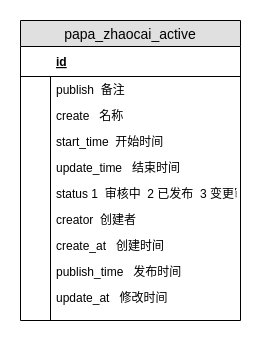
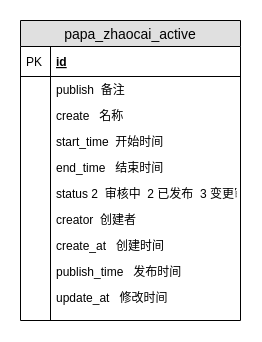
  <mxCell id="0" />
  <mxCell id="1" parent="0" />
  <mxCell id="2" value="&#10;papa_zhaocai_active&#10;" style="swimlane;fontStyle=0;childLayout=stackLayout;horizontal=1;startSize=26;fillColor=#e0e0e0;horizontalStack=0;resizeParent=1;resizeParentMax=0;resizeLast=0;collapsible=1;marginBottom=0;swimlaneFillColor=#ffffff;align=center;fontSize=14;" vertex="1" parent="1"><mxGeometry x="20" y="20" width="220" height="300" as="geometry" /></mxCell>
  <mxCell id="3" value="id" style="shape=partialRectangle;top=0;left=0;right=0;bottom=1;align=left;verticalAlign=middle;fillColor=none;spacingLeft=34;spacingRight=4;overflow=hidden;rotatable=0;points=[[0,0.5],[1,0.5]];portConstraint=eastwest;dropTarget=0;fontStyle=5;fontSize=12;" vertex="1" parent="2"><mxGeometry y="26" width="220" height="30" as="geometry" /></mxCell>
+ <mxCell id="4" value="PK" style="shape=partialRectangle;top=0;left=0;bottom=0;fillColor=none;align=left;verticalAlign=middle;spacingLeft=4;spacingRight=4;overflow=hidden;rotatable=0;points=[];portConstraint=eastwest;part=1;fontSize=12;" vertex="1" connectable="0" parent="3"><mxGeometry width="30" height="30" as="geometry" /></mxCell>
  <mxCell id="5" value="publish  备注" style="shape=partialRectangle;top=0;left=0;right=0;bottom=0;align=left;verticalAlign=top;fillColor=none;spacingLeft=34;spacingRight=4;overflow=hidden;rotatable=0;points=[[0,0.5],[1,0.5]];portConstraint=eastwest;dropTarget=0;fontSize=12;" vertex="1" parent="2"><mxGeometry y="56" width="220" height="26" as="geometry" /></mxCell>
  <mxCell id="6" value="" style="shape=partialRectangle;top=0;left=0;bottom=0;fillColor=none;align=left;verticalAlign=top;spacingLeft=4;spacingRight=4;overflow=hidden;rotatable=0;points=[];portConstraint=eastwest;part=1;fontSize=12;" vertex="1" connectable="0" parent="5"><mxGeometry width="30" height="26" as="geometry" /></mxCell>
  <mxCell id="7" value="create   名称" style="shape=partialRectangle;top=0;left=0;right=0;bottom=0;align=left;verticalAlign=top;fillColor=none;spacingLeft=34;spacingRight=4;overflow=hidden;rotatable=0;points=[[0,0.5],[1,0.5]];portConstraint=eastwest;dropTarget=0;fontSize=12;" vertex="1" parent="2"><mxGeometry y="82" width="220" height="26" as="geometry" /></mxCell>
  <mxCell id="8" value="" style="shape=partialRectangle;top=0;left=0;bottom=0;fillColor=none;align=left;verticalAlign=top;spacingLeft=4;spacingRight=4;overflow=hidden;rotatable=0;points=[];portConstraint=eastwest;part=1;fontSize=12;" vertex="1" connectable="0" parent="7"><mxGeometry width="30" height="26" as="geometry" /></mxCell>
  <mxCell id="9" value="start_time  开始时间" style="shape=partialRectangle;top=0;left=0;right=0;bottom=0;align=left;verticalAlign=top;fillColor=none;spacingLeft=34;spacingRight=4;overflow=hidden;rotatable=0;points=[[0,0.5],[1,0.5]];portConstraint=eastwest;dropTarget=0;fontSize=12;" vertex="1" parent="2"><mxGeometry y="108" width="220" height="26" as="geometry" /></mxCell>
  <mxCell id="10" value="" style="shape=partialRectangle;top=0;left=0;bottom=0;fillColor=none;align=left;verticalAlign=top;spacingLeft=4;spacingRight=4;overflow=hidden;rotatable=0;points=[];portConstraint=eastwest;part=1;fontSize=12;" vertex="1" connectable="0" parent="9"><mxGeometry width="30" height="26" as="geometry" /></mxCell>
- <mxCell id="11" value="update_time   结束时间" style="shape=partialRectangle;top=0;left=0;right=0;bottom=0;align=left;verticalAlign=top;fillColor=none;spacingLeft=34;spacingRight=4;overflow=hidden;rotatable=0;points=[[0,0.5],[1,0.5]];portConstraint=eastwest;dropTarget=0;fontSize=12;" vertex="1" parent="2"><mxGeometry y="134" width="220" height="26" as="geometry" /></mxCell>
+ <mxCell id="11" value="end_time   结束时间" style="shape=partialRectangle;top=0;left=0;right=0;bottom=0;align=left;verticalAlign=top;fillColor=none;spacingLeft=34;spacingRight=4;overflow=hidden;rotatable=0;points=[[0,0.5],[1,0.5]];portConstraint=eastwest;dropTarget=0;fontSize=12;" vertex="1" parent="2"><mxGeometry y="134" width="220" height="26" as="geometry" /></mxCell>
  <mxCell id="12" value="" style="shape=partialRectangle;top=0;left=0;bottom=0;fillColor=none;align=left;verticalAlign=top;spacingLeft=4;spacingRight=4;overflow=hidden;rotatable=0;points=[];portConstraint=eastwest;part=1;fontSize=12;" vertex="1" connectable="0" parent="11"><mxGeometry width="30" height="26" as="geometry" /></mxCell>
- <mxCell id="13" value="status 1  审核中  2 已发布  3 变更审核中  4 变更待发布  0 删除" style="shape=partialRectangle;top=0;left=0;right=0;bottom=0;align=left;verticalAlign=top;fillColor=none;spacingLeft=34;spacingRight=4;overflow=hidden;rotatable=0;points=[[0,0.5],[1,0.5]];portConstraint=eastwest;dropTarget=0;fontSize=12;" vertex="1" parent="2"><mxGeometry y="160" width="220" height="26" as="geometry" /></mxCell>
+ <mxCell id="13" value="status 2  审核中  2 已发布  3 变更审核中  4 变更待发布  0 删除" style="shape=partialRectangle;top=0;left=0;right=0;bottom=0;align=left;verticalAlign=top;fillColor=none;spacingLeft=34;spacingRight=4;overflow=hidden;rotatable=0;points=[[0,0.5],[1,0.5]];portConstraint=eastwest;dropTarget=0;fontSize=12;" vertex="1" parent="2"><mxGeometry y="160" width="220" height="26" as="geometry" /></mxCell>
  <mxCell id="14" value="" style="shape=partialRectangle;top=0;left=0;bottom=0;fillColor=none;align=left;verticalAlign=top;spacingLeft=4;spacingRight=4;overflow=hidden;rotatable=0;points=[];portConstraint=eastwest;part=1;fontSize=12;" vertex="1" connectable="0" parent="13"><mxGeometry width="30" height="26" as="geometry" /></mxCell>
  <mxCell id="15" value="creator  创建者" style="shape=partialRectangle;top=0;left=0;right=0;bottom=0;align=left;verticalAlign=top;fillColor=none;spacingLeft=34;spacingRight=4;overflow=hidden;rotatable=0;points=[[0,0.5],[1,0.5]];portConstraint=eastwest;dropTarget=0;fontSize=12;" vertex="1" parent="2"><mxGeometry y="186" width="220" height="26" as="geometry" /></mxCell>
  <mxCell id="16" value="" style="shape=partialRectangle;top=0;left=0;bottom=0;fillColor=none;align=left;verticalAlign=top;spacingLeft=4;spacingRight=4;overflow=hidden;rotatable=0;points=[];portConstraint=eastwest;part=1;fontSize=12;" vertex="1" connectable="0" parent="15"><mxGeometry width="30" height="26" as="geometry" /></mxCell>
  <mxCell id="17" value="create_at   创建时间" style="shape=partialRectangle;top=0;left=0;right=0;bottom=0;align=left;verticalAlign=top;fillColor=none;spacingLeft=34;spacingRight=4;overflow=hidden;rotatable=0;points=[[0,0.5],[1,0.5]];portConstraint=eastwest;dropTarget=0;fontSize=12;" vertex="1" parent="2"><mxGeometry y="212" width="220" height="26" as="geometry" /></mxCell>
  <mxCell id="18" value="" style="shape=partialRectangle;top=0;left=0;bottom=0;fillColor=none;align=left;verticalAlign=top;spacingLeft=4;spacingRight=4;overflow=hidden;rotatable=0;points=[];portConstraint=eastwest;part=1;fontSize=12;" vertex="1" connectable="0" parent="17"><mxGeometry width="30" height="26" as="geometry" /></mxCell>
  <mxCell id="19" value="publish_time   发布时间" style="shape=partialRectangle;top=0;left=0;right=0;bottom=0;align=left;verticalAlign=top;fillColor=none;spacingLeft=34;spacingRight=4;overflow=hidden;rotatable=0;points=[[0,0.5],[1,0.5]];portConstraint=eastwest;dropTarget=0;fontSize=12;" vertex="1" parent="2"><mxGeometry y="238" width="220" height="26" as="geometry" /></mxCell>
  <mxCell id="20" value="" style="shape=partialRectangle;top=0;left=0;bottom=0;fillColor=none;align=left;verticalAlign=top;spacingLeft=4;spacingRight=4;overflow=hidden;rotatable=0;points=[];portConstraint=eastwest;part=1;fontSize=12;" vertex="1" connectable="0" parent="19"><mxGeometry width="30" height="26" as="geometry" /></mxCell>
  <mxCell id="21" value="update_at   修改时间" style="shape=partialRectangle;top=0;left=0;right=0;bottom=0;align=left;verticalAlign=top;fillColor=none;spacingLeft=34;spacingRight=4;overflow=hidden;rotatable=0;points=[[0,0.5],[1,0.5]];portConstraint=eastwest;dropTarget=0;fontSize=12;" vertex="1" parent="2"><mxGeometry y="264" width="220" height="26" as="geometry" /></mxCell>
  <mxCell id="22" value="" style="shape=partialRectangle;top=0;left=0;bottom=0;fillColor=none;align=left;verticalAlign=top;spacingLeft=4;spacingRight=4;overflow=hidden;rotatable=0;points=[];portConstraint=eastwest;part=1;fontSize=12;" vertex="1" connectable="0" parent="21"><mxGeometry width="30" height="26" as="geometry" /></mxCell>
  <mxCell id="23" value="" style="shape=partialRectangle;top=0;left=0;right=0;bottom=0;align=left;verticalAlign=top;fillColor=none;spacingLeft=34;spacingRight=4;overflow=hidden;rotatable=0;points=[[0,0.5],[1,0.5]];portConstraint=eastwest;dropTarget=0;fontSize=12;" vertex="1" parent="2"><mxGeometry y="290" width="220" height="10" as="geometry" /></mxCell>
  <mxCell id="24" value="" style="shape=partialRectangle;top=0;left=0;bottom=0;fillColor=none;align=left;verticalAlign=top;spacingLeft=4;spacingRight=4;overflow=hidden;rotatable=0;points=[];portConstraint=eastwest;part=1;fontSize=12;" vertex="1" connectable="0" parent="23"><mxGeometry width="30" height="10" as="geometry" /></mxCell>
